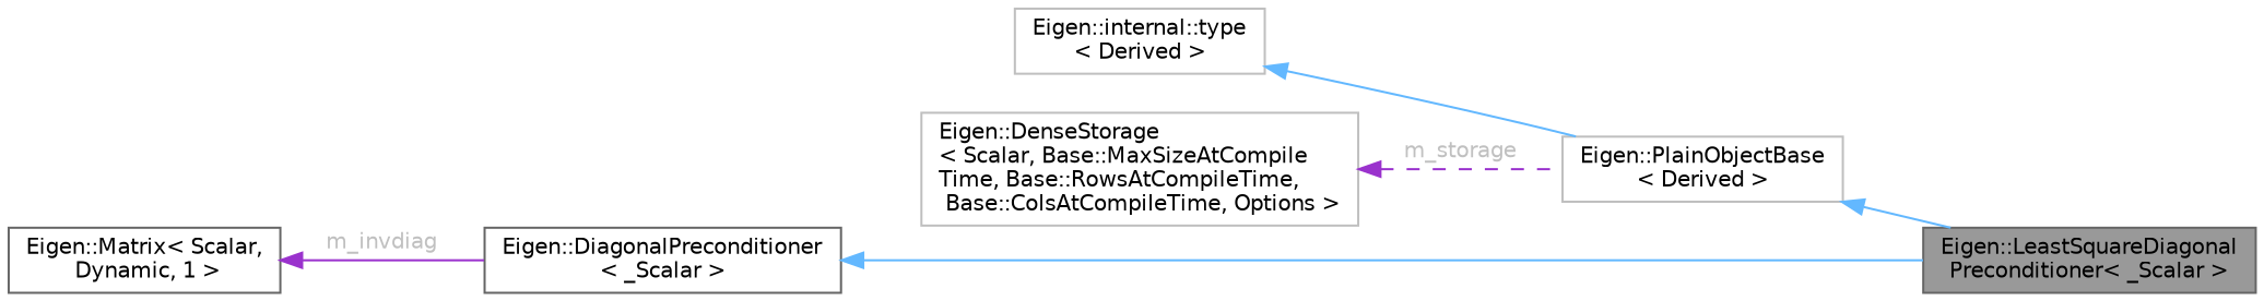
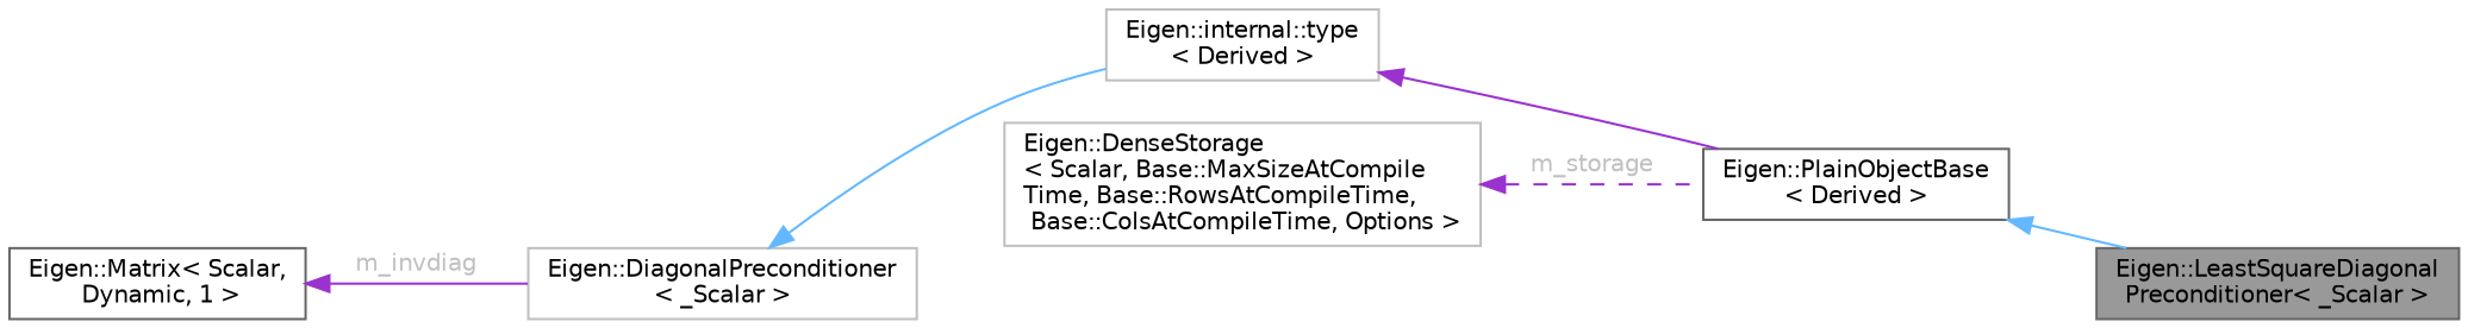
  digraph {
    rankdir=LR
    node [color=gray40 fillcolor=white fontname=Helvetica fontsize=10 shape=box style=filled]
    edge [color=steelblue1 dir=back fontname=Helvetica fontsize=10 labelfontname=Helvetica labelfontsize=10 style=solid]
    n1 [fillcolor=grey60 fontcolor=black height=0.2 label="Eigen::LeastSquareDiagonal\lPreconditioner\< _Scalar \>" width=0.4]
-   n2 [height=0.2 label="Eigen::DiagonalPreconditioner\l\< _Scalar \>" width=0.4]
+   n2 [color=grey75 height=0.2 label="Eigen::DiagonalPreconditioner\l\< _Scalar \>" width=0.4]
    n3 [height=0.2 label="Eigen::Matrix\< Scalar,\l Dynamic, 1 \>" width=0.4]
-   n4 [color=grey75 height=0.2 label="Eigen::PlainObjectBase\l\< Derived \>" width=0.4]
+   n4 [height=0.2 label="Eigen::PlainObjectBase\l\< Derived \>" width=0.4]
    n5 [color=grey75 height=0.2 label="Eigen::internal::type\l\< Derived \>" width=0.4]
    n6 [color=grey75 height=0.2 label="Eigen::DenseStorage\l\< Scalar, Base::MaxSizeAtCompile\lTime, Base::RowsAtCompileTime,\l Base::ColsAtCompileTime, Options \>" width=0.4]
-   n2 -> n1
+   n2 -> n5
    n3 -> n2 [color=darkorchid3 fontcolor=grey label=<<TABLE CELLBORDER="0" BORDER="0"><TR><TD VALIGN="top" ALIGN="LEFT" CELLPADDING="1" CELLSPACING="0">m_invdiag</TD></TR> </TABLE>>]
    n4 -> n1
-   n5 -> n4
+   n5 -> n4 [color=darkorchid3]
    n6 -> n4 [color=darkorchid3 fontcolor=grey label=<<TABLE CELLBORDER="0" BORDER="0"><TR><TD VALIGN="top" ALIGN="LEFT" CELLPADDING="1" CELLSPACING="0">m_storage</TD></TR> </TABLE>> style=dashed]
  }
